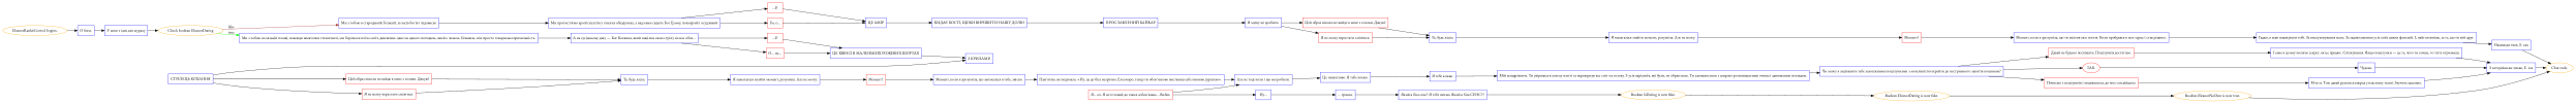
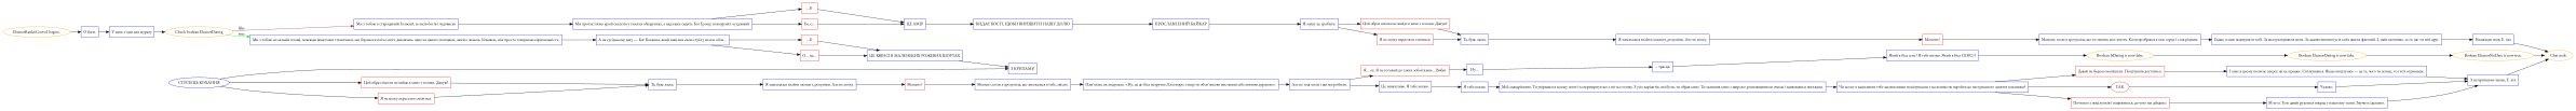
  digraph {
    fontname="EB Garamond"
    rankdir=LR
    node [color=blue fontname="EB Garamond" shape=box]
    edge [fontname="EB Garamond"]
    "EleanorRank6Convo1 begins." [color=orange shape=""]
    n2 [label="О боги."]
    n3 [label="У мене є ідея для муралу"]
    n4 [color=orange label="Check boolean EleanorDating" shape=""]
    n5 [label="Ми з тобою на міській площі, повсюди шматочки техногнилі, ми боремося пліч-о-пліч, дивлячись одне на одного поглядом, який є чимось більшим, ніж просто товариська прихильність."]
    n6 [label="Ми з тобою в стародавній Голвенії, за часів богів і чудовиськ"]
    n7 [label="А на сусідньому даху — Бог Кохання, який націлює свою стрілу на нас обох…"]
    n8 [label="Ми протистоїмо армії скелетів у гнилих обладунках, а над нами сидить Бог Грому, похмурий і осудливий"]
    n9 [color=red label="…І?"]
    n10 [color=red label="О… гм…"]
    n11 [color=red label="…І?"]
    n12 [color=red label="Гм, о…"]
    n13 [label="ЦЕ КВІНСІ В МАЛЕНЬКИХ РОЖЕВИХ ШОРТАХ"]
    n14 [label="ЦЕ АМІР"]
    n15 [label="З КРИЛАМИ"]
    n16 [label="КИДАЄ КОСТІ, ЩОБИ ВИРІШИТИ НАШУ ДОЛЮ"]
    n17 [label="ПРОСЛАВЛЕНИЙ БАЙКАР"]
-   n18 [label="СТРІЛЕЦЬ КОХАННЯ"]
+   n18 [label="СТРІЛЕЦЬ КОХАННЯ" shape=ellipse]
    n19 [color=red label="Цей образ ніколи не вийде в мене з голови. Дякую!"]
    n20 [color=red label="Я не можу перестати сміятися."]
    n21 [label="Я мушу це зробити."]
    n22 [label="Та, будь ласка."]
    n23 [color=red label="Цей образ ніколи не вийде в мене з голови. Дякую!"]
    n24 [color=red label="Я не можу перестати сміятися."]
    n25 [label="Я намагалася знайти момент, розумієш. Але не можу."]
    n26 [label="Та, будь ласка."]
    n27 [color=red label="Момент?"]
    n28 [label="Я намагалася знайти момент, розумієш. Але не можу."]
    n29 [label="Момент, коли я зрозуміла, що закохалася в тебе, звісно."]
    n30 [color=red label="Момент?"]
    n31 [label="Пам’ятаю, як подумала: «Ну, це до біса незручно, Елеоноро, тепер ти обов’язково виставиш себе повною дурепою»."]
    n32 [label="Момент, коли я зрозуміла, що ти змінив моє життя. Коли пробрався в моє серце і став рідним."]
    n33 [label="Але не тоді коли і що ми робили."]
    n34 [label="Гадаю, я маю подякувати тобі. За вислуховування мене. За задовольняння усіх моїх диких фантазій. І, найголовніше, за те, що ти мій друг."]
    n35 [color=red label="Я… ох. Я не готовий до таких зобов’язань… Вибач."]
    n36 [label="Це неважливо. Я тебе кохаю."]
    n37 [label="Назавжди твоя, Е. ххх"]
    n38 [label="Ну…"]
    n39 [label="Я тебе кохаю."]
    "Chat ends." [color=orange shape=""]
    n41 [label="… трясця."]
    n42 [label="Мій мандрівниче. Ти увірвався в моєму житті та перевернув все з ніг на голову. З усіх варіантів, які були, ти обрав мене. Ти залишив мене з широко розплющеними очима і здивованим поглядом."]
    n43 [label="Який в біса сенс? Я тебе питаю. Який в біса СЕНС??"]
    n44 [label="Чи можу я зацікавити тебе захопленими поцілунками з можливістю перейти до нестримного заняття коханням?"]
    n45 [color=orange label="Boolean IsDating is now false." shape=""]
    n46 [color=red label="ТАК." shape=ellipse]
    n47 [color=red label="Почнемо з поцілунків і подивимося, до чого ми дійдемо."]
    n48 [color=red label="Давай не будемо поспішати. Поцілунків достатньо."]
    n49 [color=orange label="Boolean EleanorDating is now false." shape=""]
    n50 [label="Чудово."]
    n51 [label="М-м-м. Тож давай рухатися вперед у власному темпі. Звучить ідеально."]
    n52 [label="І саме в цьому полягає секрет, як це працює. Спілкування. Якщо поцілунки — це те, чого ти хочеш, то ти їх отримаєш."]
    n53 [color=orange label="Boolean EleanorNoDate is now true." shape=""]
    n54 [label="З нетерпінням чекаю, Е. xxx"]
    "EleanorRank6Convo1 begins." -> n2
    n2 -> n3
    n3 -> n4
    n4 -> n5 [color=green label=true]
    n4 -> n6 [color=brown label=false]
    n5 -> n7
    n6 -> n8
    n7 -> n9
    n7 -> n10
    n8 -> n11
    n8 -> n12
    n9 -> n13
    n10 -> n13
    n11 -> n14
    n12 -> n14
    n13 -> n15
    n14 -> n16
    n16 -> n17
    n17 -> n21
    n18 -> n15
    n18 -> n19
    n18 -> n20
    n19 -> n22
    n20 -> n22
    n21 -> n23
    n21 -> n24
    n22 -> n25
    n23 -> n26
    n24 -> n26
    n25 -> n27
    n26 -> n28
    n27 -> n29
    n28 -> n30
    n29 -> n31
    n30 -> n32
    n31 -> n33
    n32 -> n34
-   n35 -> n33
+   n33 -> n35
    n33 -> n36
    n34 -> n37
    n35 -> n38
    n36 -> n39
    n37 -> "Chat ends."
    n38 -> n41
    n39 -> n42
    n41 -> n43
    n42 -> n44
    n43 -> n45
    n44 -> n46
    n44 -> n47
    n44 -> n48
    n45 -> n49
    n46 -> n50
    n47 -> n51
    n48 -> n52
    n49 -> n53
    n50 -> n54
    n51 -> n54
    n52 -> n54
    n53 -> "Chat ends."
    n54 -> "Chat ends."
  }
